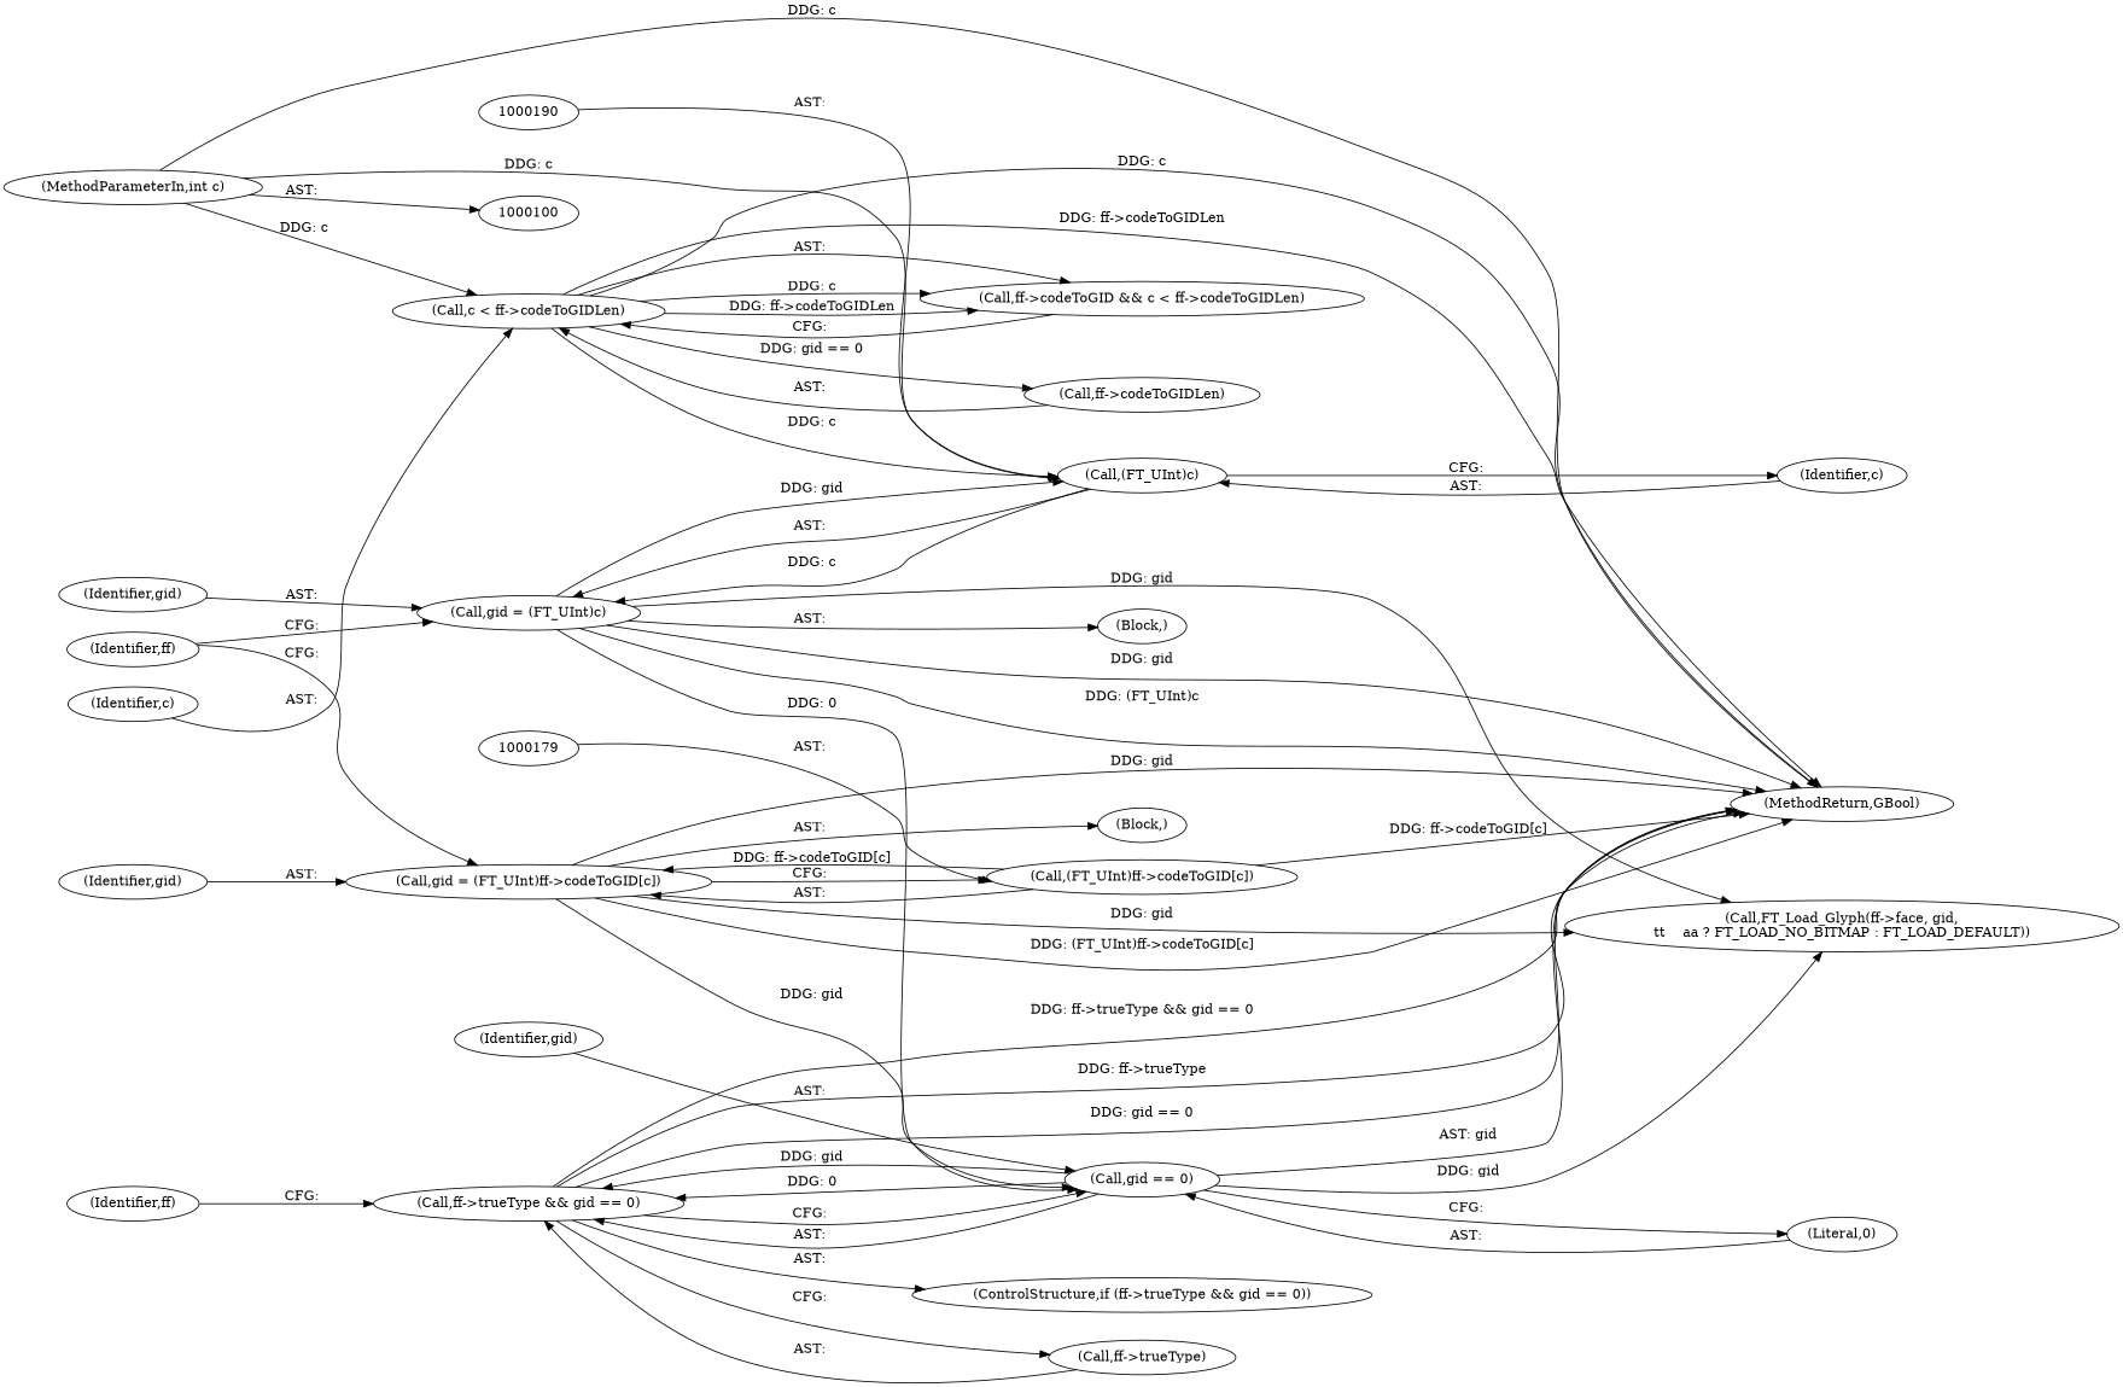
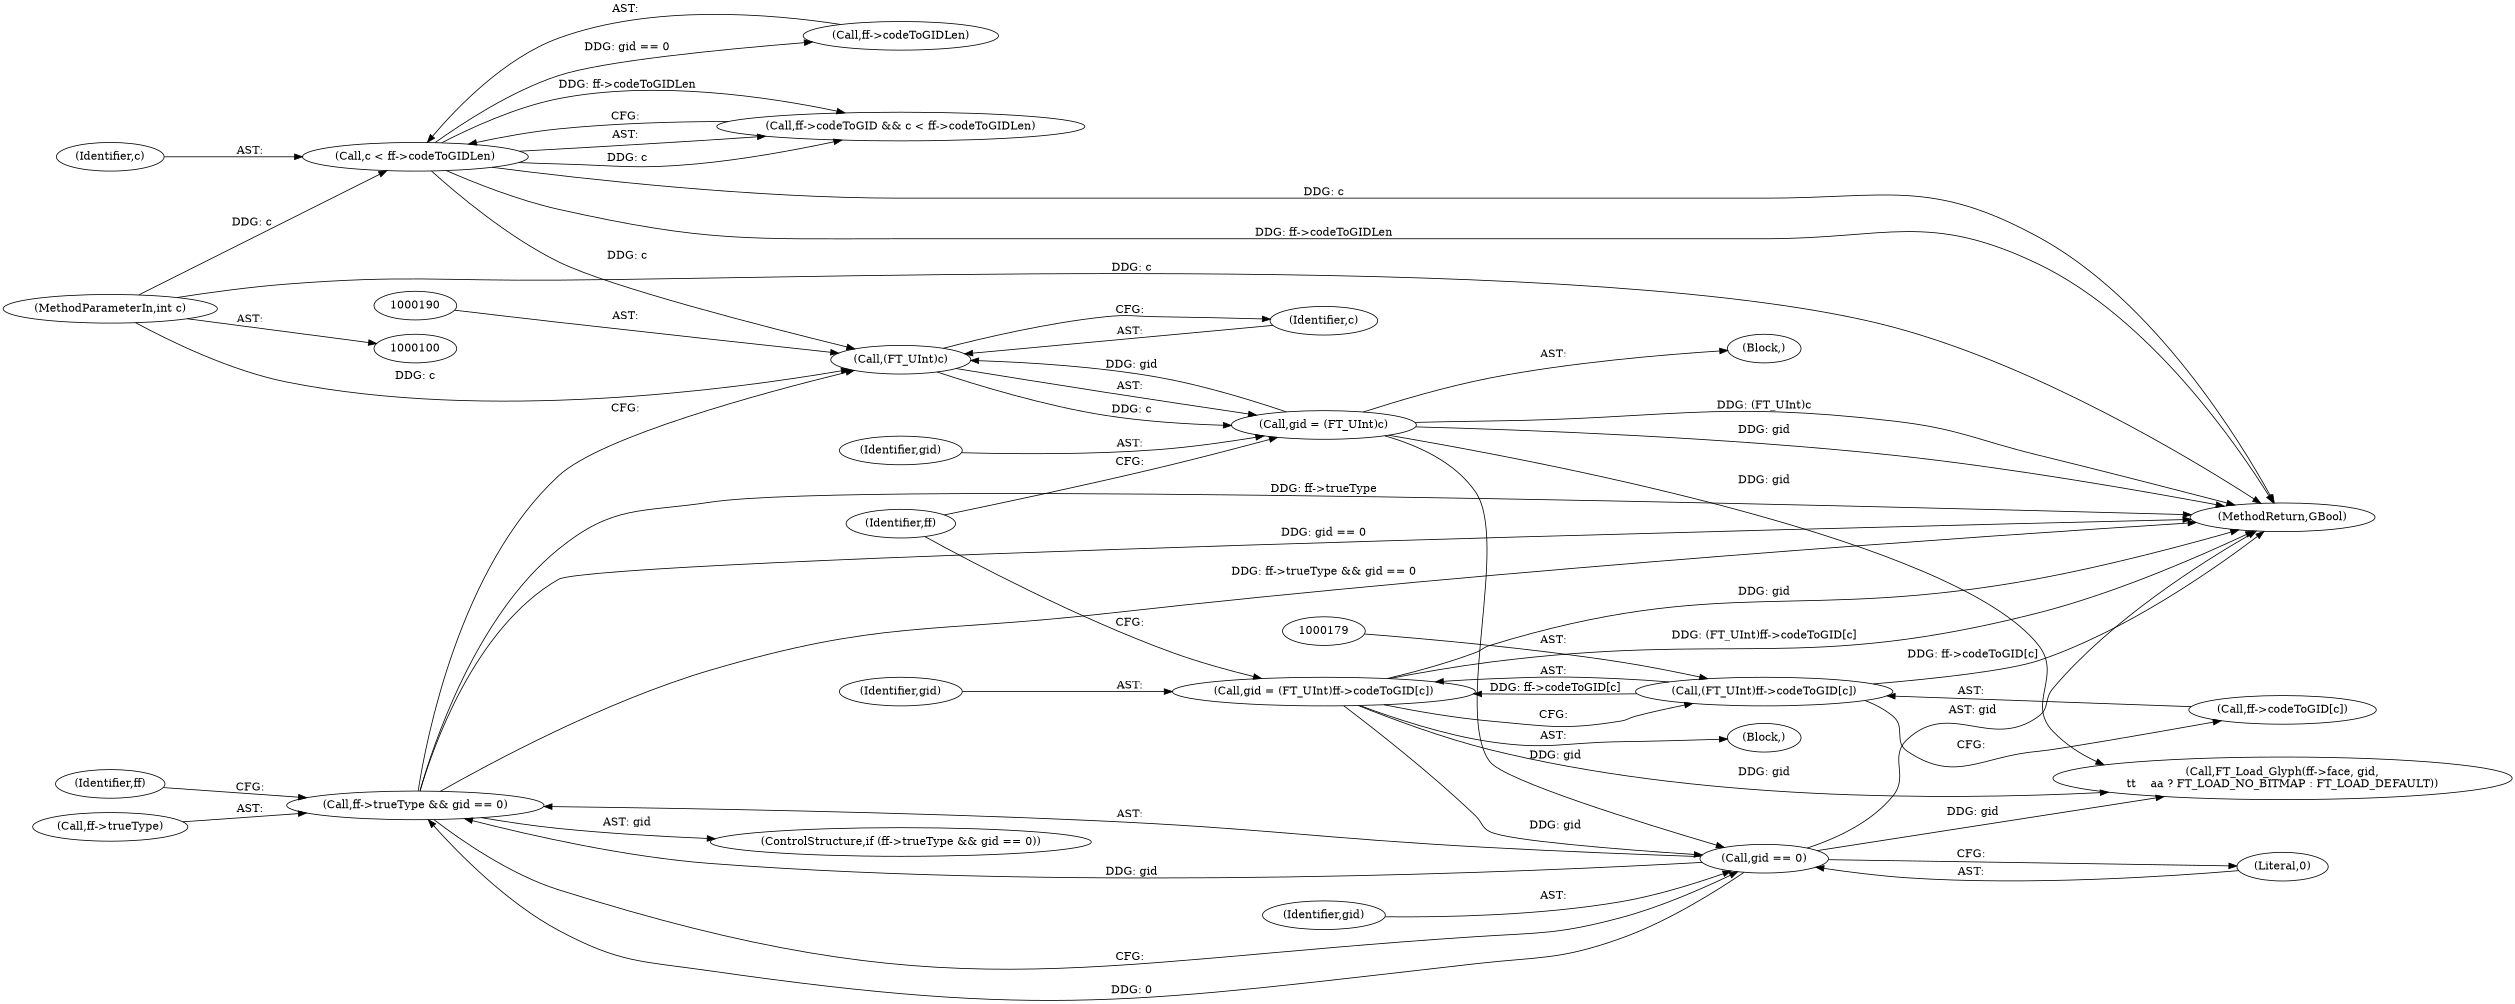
  digraph {
    rankdir=LR
    n1 [label="(Call,ff->trueType && gid == 0)"]
    n2 [label="(Call,gid == 0)"]
    n3 [label="(MethodReturn,GBool)"]
    n4 [label="(ControlStructure,if (ff->trueType && gid == 0))"]
    n5 [label="(Call,ff->trueType)"]
    n6 [label="(Call,FT_Load_Glyph(ff->face, gid,\n\t\t    aa ? FT_LOAD_NO_BITMAP : FT_LOAD_DEFAULT))"]
    n7 [label="(Literal,0)"]
    n8 [label="(Call,gid = (FT_UInt)c)"]
    n9 [label="(Call,(FT_UInt)c)"]
    n10 [label="(Block,)"]
    n11 [label="(Identifier,c)"]
    n12 [label="(Call,c < ff->codeToGIDLen)"]
    n13 [label="(Call,ff->codeToGID && c < ff->codeToGIDLen)"]
    n14 [label="(Call,ff->codeToGIDLen)"]
    n15 [label="(MethodParameterIn,int c)"]
    1000100
    n17 [label="(Call,gid = (FT_UInt)ff->codeToGID[c])"]
    n18 [label="(Call,(FT_UInt)ff->codeToGID[c])"]
    n19 [label="(Block,)"]
+   n20 [label="(Call,ff->codeToGID[c])"]
    n21 [label="(Identifier,ff)"]
    n22 [label="(Identifier,ff)"]
    n23 [label="(Identifier,c)"]
    n24 [label="(Identifier,gid)"]
    n25 [label="(Identifier,gid)"]
    n26 [label="(Identifier,gid)"]
    1000190
    1000179
    n1 -> n2 [label="CFG: "]
    n1 -> n3 [label="DDG: ff->trueType"]
    n1 -> n3 [label="DDG: gid == 0"]
    n1 -> n3 [label="DDG: ff->trueType && gid == 0"]
-   n1 -> n4 [label="AST: "]
-   n1 -> n5 [label="CFG: "]
+   n1 -> n4 [label="AST: gid"]
+   n1 -> n9 [label="CFG: "]
    n2 -> n1 [label="AST: "]
    n2 -> n1 [label="DDG: gid"]
    n2 -> n1 [label="DDG: 0"]
    n2 -> n3 [label="AST: gid"]
    n2 -> n6 [label="DDG: gid"]
    n2 -> n7 [label="CFG: "]
    n5 -> n1 [label="AST: "]
    n7 -> n2 [label="AST: "]
-   n8 -> n2 [label="DDG: 0"]
+   n8 -> n2 [label="DDG: gid"]
    n8 -> n3 [label="DDG: gid"]
    n8 -> n3 [label="DDG: (FT_UInt)c"]
    n8 -> n6 [label="DDG: gid"]
    n8 -> n9 [label="DDG: gid"]
    n8 -> n10 [label="AST: "]
    n9 -> n8 [label="AST: "]
    n9 -> n8 [label="DDG: c"]
    n9 -> n11 [label="CFG: "]
    n11 -> n9 [label="AST: "]
    n12 -> n3 [label="DDG: ff->codeToGIDLen"]
    n12 -> n3 [label="DDG: c"]
    n12 -> n9 [label="DDG: c"]
    n12 -> n13 [label="AST: "]
    n12 -> n13 [label="DDG: c"]
    n12 -> n13 [label="DDG: ff->codeToGIDLen"]
    n12 -> n14 [label="DDG: gid == 0"]
    n13 -> n12 [label="CFG: "]
    n14 -> n12 [label="AST: "]
    n15 -> n3 [label="DDG: c"]
    n15 -> n9 [label="DDG: c"]
    n15 -> n12 [label="DDG: c"]
    n15 -> 1000100 [label="AST: "]
    n17 -> n2 [label="DDG: gid"]
    n17 -> n3 [label="DDG: (FT_UInt)ff->codeToGID[c]"]
    n17 -> n3 [label="DDG: gid"]
    n17 -> n6 [label="DDG: gid"]
    n17 -> n18 [label="CFG: "]
    n17 -> n19 [label="AST: "]
    n18 -> n3 [label="DDG: ff->codeToGID[c]"]
    n18 -> n17 [label="AST: "]
    n18 -> n17 [label="DDG: ff->codeToGID[c]"]
+   n18 -> n20 [label="CFG: "]
+   n20 -> n18 [label="AST: "]
    n21 -> n8 [label="CFG: "]
    n21 -> n17 [label="CFG: "]
    n22 -> n1 [label="CFG: "]
    n23 -> n12 [label="AST: "]
    n24 -> n17 [label="AST: "]
    n25 -> n2 [label="AST: "]
    n26 -> n8 [label="AST: "]
    1000190 -> n9 [label="AST: "]
    1000179 -> n18 [label="AST: "]
  }
